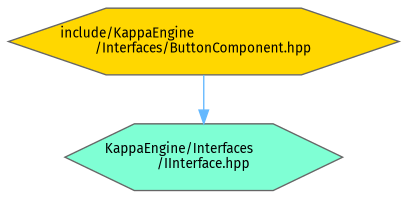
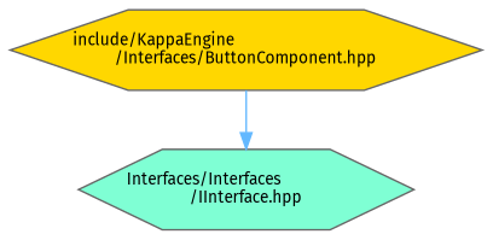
  digraph {
    fontname="Fira Sans"
    node [fontname="Fira Sans" fontsize=10 shape=hexagon style=filled]
    n1 [color=gray40 fillcolor=gold fontcolor=black height=0.2 label="include/KappaEngine\l/Interfaces/ButtonComponent.hpp" width=0.4]
-   n2 [color=grey40 fillcolor=aquamarine height=0.2 label="KappaEngine/Interfaces\l/IInterface.hpp" width=0.4]
+   n2 [color=grey40 fillcolor=aquamarine height=0.2 label="Interfaces/Interfaces\l/IInterface.hpp" width=0.4]
    n1 -> n2 [color=steelblue1 fontname="Fira Sans" fontsize=10 labelfontname=Helvetica labelfontsize=10 style=solid]
  }
